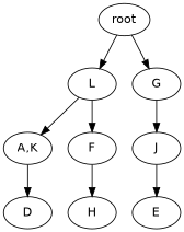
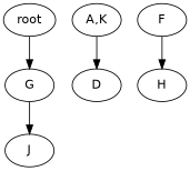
  strict digraph {
    fontname="DejaVu Sans"
    node [fontname="DejaVu Sans"]
    edge [fontname="DejaVu Sans"]
    n1 [label=root]
-   n2 [label=L]
    n3 [label=G]
    n4 [label="A,K"]
    n5 [label=F]
    n6 [label=J]
    n7 [label=D]
    n8 [label=H]
-   n9 [label=E]
-   n1 -> n2
    n1 -> n3
-   n2 -> n4
-   n2 -> n5
    n3 -> n6
    n4 -> n7
    n5 -> n8
-   n6 -> n9
  }
